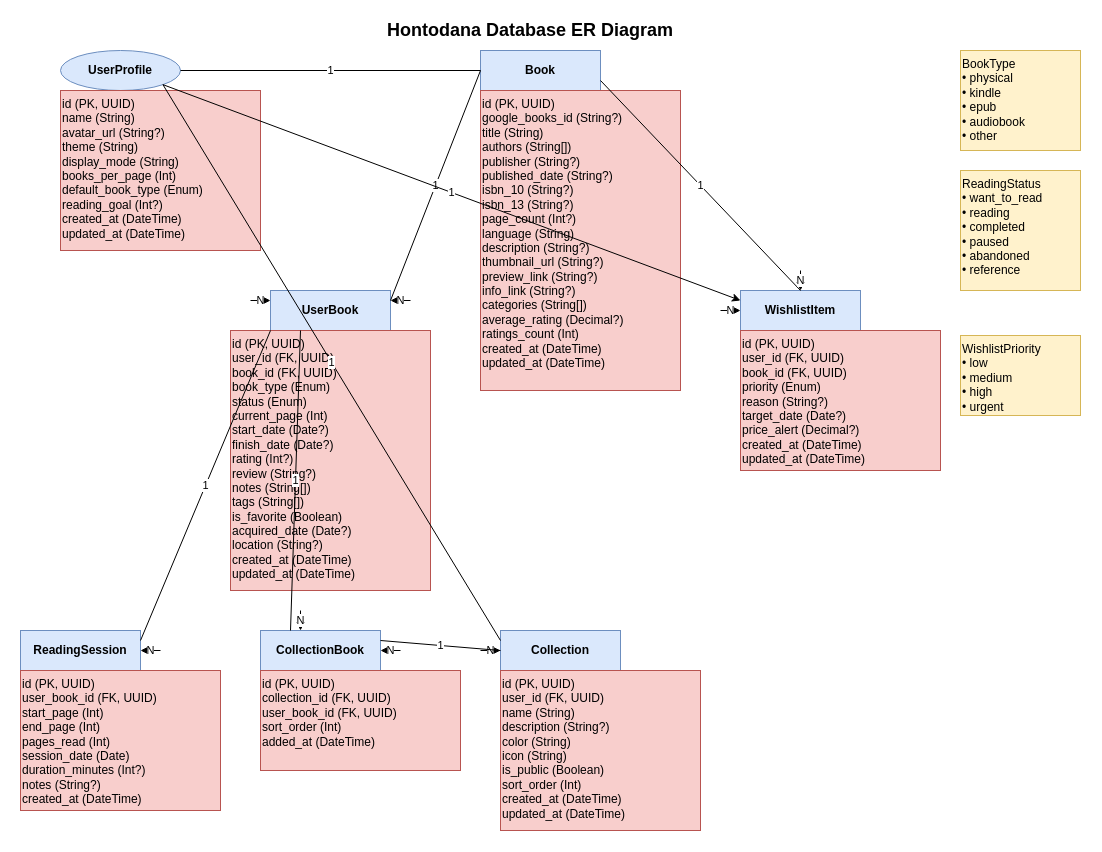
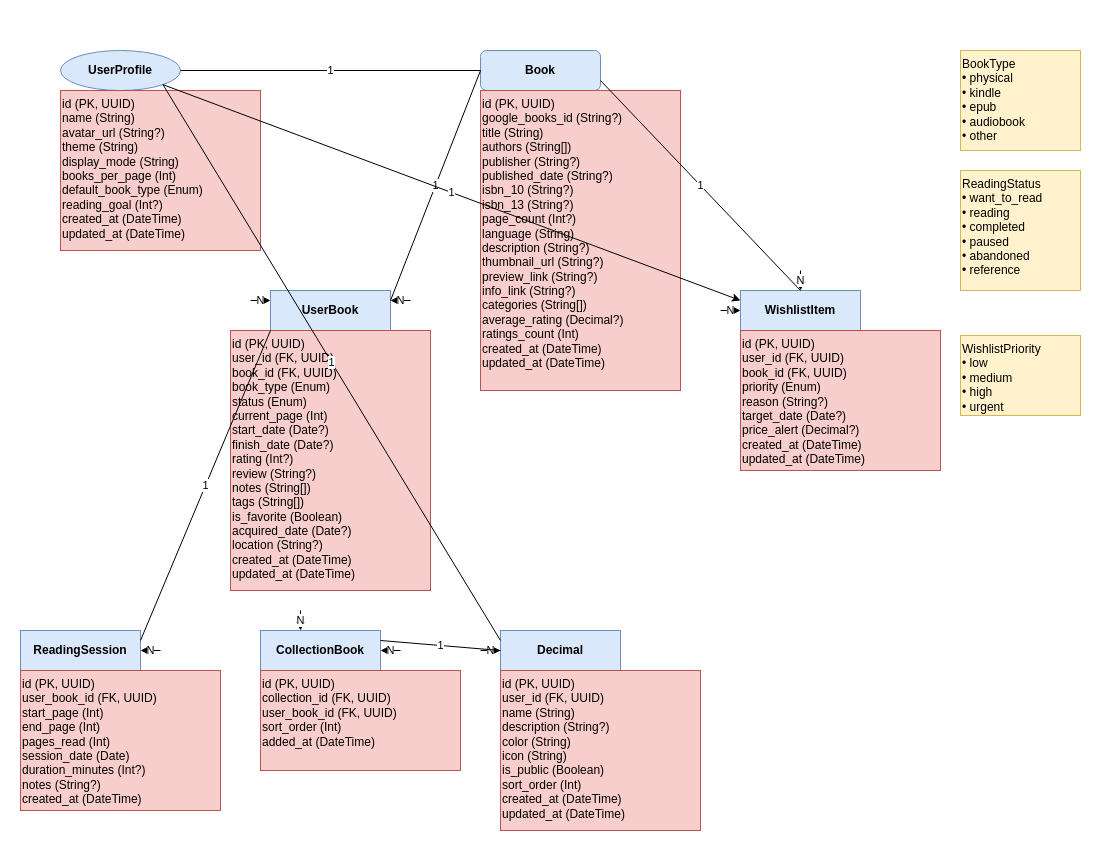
  <mxCell id="0" />
  <mxCell id="1" parent="0" />
  <mxCell id="2" value="UserProfile" style="ellipse;whiteSpace=wrap;html=1;fillColor=#dae8fc;strokeColor=#6c8ebf;fontStyle=1;" vertex="1" parent="1"><mxGeometry x="60" y="50" width="120" height="40" as="geometry" /></mxCell>
  <mxCell id="3" value="id (PK, UUID)&#10;name (String)&#10;avatar_url (String?)&#10;theme (String)&#10;display_mode (String)&#10;books_per_page (Int)&#10;default_book_type (Enum)&#10;reading_goal (Int?)&#10;created_at (DateTime)&#10;updated_at (DateTime)" style="rounded=0;whiteSpace=wrap;html=1;fillColor=#f8cecc;strokeColor=#b85450;align=left;verticalAlign=top" vertex="1" parent="1"><mxGeometry x="60" y="90" width="200" height="160" as="geometry" /></mxCell>
- <mxCell id="4" value="Book" style="rounded=0;whiteSpace=wrap;html=1;fillColor=#dae8fc;strokeColor=#6c8ebf;fontStyle=1" vertex="1" parent="1"><mxGeometry x="480" y="50" width="120" height="40" as="geometry" /></mxCell>
+ <mxCell id="4" value="Book" style="whiteSpace=wrap;html=1;fillColor=#dae8fc;strokeColor=#6c8ebf;fontStyle=1;rounded=1;" vertex="1" parent="1"><mxGeometry x="480" y="50" width="120" height="40" as="geometry" /></mxCell>
  <mxCell id="5" value="id (PK, UUID)&#10;google_books_id (String?)&#10;title (String)&#10;authors (String[])&#10;publisher (String?)&#10;published_date (String?)&#10;isbn_10 (String?)&#10;isbn_13 (String?)&#10;page_count (Int?)&#10;language (String)&#10;description (String?)&#10;thumbnail_url (String?)&#10;preview_link (String?)&#10;info_link (String?)&#10;categories (String[])&#10;average_rating (Decimal?)&#10;ratings_count (Int)&#10;created_at (DateTime)&#10;updated_at (DateTime)" style="rounded=0;whiteSpace=wrap;html=1;fillColor=#f8cecc;strokeColor=#b85450;align=left;verticalAlign=top" vertex="1" parent="1"><mxGeometry x="480" y="90" width="200" height="300" as="geometry" /></mxCell>
  <mxCell id="6" value="UserBook" style="rounded=0;whiteSpace=wrap;html=1;fillColor=#dae8fc;strokeColor=#6c8ebf;fontStyle=1" vertex="1" parent="1"><mxGeometry x="270" y="290" width="120" height="40" as="geometry" /></mxCell>
  <mxCell id="7" value="id (PK, UUID)&#10;user_id (FK, UUID)&#10;book_id (FK, UUID)&#10;book_type (Enum)&#10;status (Enum)&#10;current_page (Int)&#10;start_date (Date?)&#10;finish_date (Date?)&#10;rating (Int?)&#10;review (String?)&#10;notes (String[])&#10;tags (String[])&#10;is_favorite (Boolean)&#10;acquired_date (Date?)&#10;location (String?)&#10;created_at (DateTime)&#10;updated_at (DateTime)" style="rounded=0;whiteSpace=wrap;html=1;fillColor=#f8cecc;strokeColor=#b85450;align=left;verticalAlign=top" vertex="1" parent="1"><mxGeometry x="230" y="330" width="200" height="260" as="geometry" /></mxCell>
  <mxCell id="8" value="ReadingSession" style="rounded=0;whiteSpace=wrap;html=1;fillColor=#dae8fc;strokeColor=#6c8ebf;fontStyle=1" vertex="1" parent="1"><mxGeometry x="20" y="630" width="120" height="40" as="geometry" /></mxCell>
  <mxCell id="9" value="id (PK, UUID)&#10;user_book_id (FK, UUID)&#10;start_page (Int)&#10;end_page (Int)&#10;pages_read (Int)&#10;session_date (Date)&#10;duration_minutes (Int?)&#10;notes (String?)&#10;created_at (DateTime)" style="rounded=0;whiteSpace=wrap;html=1;fillColor=#f8cecc;strokeColor=#b85450;align=left;verticalAlign=top" vertex="1" parent="1"><mxGeometry x="20" y="670" width="200" height="140" as="geometry" /></mxCell>
  <mxCell id="10" value="WishlistItem" style="rounded=0;whiteSpace=wrap;html=1;fillColor=#dae8fc;strokeColor=#6c8ebf;fontStyle=1" vertex="1" parent="1"><mxGeometry x="740" y="290" width="120" height="40" as="geometry" /></mxCell>
  <mxCell id="11" value="id (PK, UUID)&#10;user_id (FK, UUID)&#10;book_id (FK, UUID)&#10;priority (Enum)&#10;reason (String?)&#10;target_date (Date?)&#10;price_alert (Decimal?)&#10;created_at (DateTime)&#10;updated_at (DateTime)" style="rounded=0;whiteSpace=wrap;html=1;fillColor=#f8cecc;strokeColor=#b85450;align=left;verticalAlign=top" vertex="1" parent="1"><mxGeometry x="740" y="330" width="200" height="140" as="geometry" /></mxCell>
- <mxCell id="12" value="Collection" style="rounded=0;whiteSpace=wrap;html=1;fillColor=#dae8fc;strokeColor=#6c8ebf;fontStyle=1" vertex="1" parent="1"><mxGeometry x="500" y="630" width="120" height="40" as="geometry" /></mxCell>
+ <mxCell id="12" value="Decimal" style="rounded=0;whiteSpace=wrap;html=1;fillColor=#dae8fc;strokeColor=#6c8ebf;fontStyle=1" vertex="1" parent="1"><mxGeometry x="500" y="630" width="120" height="40" as="geometry" /></mxCell>
  <mxCell id="13" value="id (PK, UUID)&#10;user_id (FK, UUID)&#10;name (String)&#10;description (String?)&#10;color (String)&#10;icon (String)&#10;is_public (Boolean)&#10;sort_order (Int)&#10;created_at (DateTime)&#10;updated_at (DateTime)" style="rounded=0;whiteSpace=wrap;html=1;fillColor=#f8cecc;strokeColor=#b85450;align=left;verticalAlign=top" vertex="1" parent="1"><mxGeometry x="500" y="670" width="200" height="160" as="geometry" /></mxCell>
  <mxCell id="14" value="CollectionBook" style="rounded=0;whiteSpace=wrap;html=1;fillColor=#dae8fc;strokeColor=#6c8ebf;fontStyle=1" vertex="1" parent="1"><mxGeometry x="260" y="630" width="120" height="40" as="geometry" /></mxCell>
  <mxCell id="15" value="id (PK, UUID)&#10;collection_id (FK, UUID)&#10;user_book_id (FK, UUID)&#10;sort_order (Int)&#10;added_at (DateTime)" style="rounded=0;whiteSpace=wrap;html=1;fillColor=#f8cecc;strokeColor=#b85450;align=left;verticalAlign=top" vertex="1" parent="1"><mxGeometry x="260" y="670" width="200" height="100" as="geometry" /></mxCell>
  <mxCell id="16" value="BookType&#10;• physical&#10;• kindle&#10;• epub&#10;• audiobook&#10;• other" style="rounded=0;whiteSpace=wrap;html=1;fillColor=#fff2cc;strokeColor=#d6b656;align=left;verticalAlign=top" vertex="1" parent="1"><mxGeometry x="960" y="50" width="120" height="100" as="geometry" /></mxCell>
  <mxCell id="17" value="ReadingStatus&#10;• want_to_read&#10;• reading&#10;• completed&#10;• paused&#10;• abandoned&#10;• reference" style="rounded=0;whiteSpace=wrap;html=1;fillColor=#fff2cc;strokeColor=#d6b656;align=left;verticalAlign=top" vertex="1" parent="1"><mxGeometry x="960" y="170" width="120" height="120" as="geometry" /></mxCell>
  <mxCell id="18" value="WishlistPriority&#10;• low&#10;• medium&#10;• high&#10;• urgent" style="rounded=0;whiteSpace=wrap;html=1;fillColor=#fff2cc;strokeColor=#d6b656;align=left;verticalAlign=top" vertex="1" parent="1"><mxGeometry x="960" y="335" width="120" height="80" as="geometry" /></mxCell>
  <mxCell id="19" value="1" style="endArrow=none;html=1;rounded=0;exitX=1;exitY=0.5;exitDx=0;exitDy=0;" edge="1" parent="1" source="2" target="4"><mxGeometry width="50" height="50" relative="1" as="geometry"><mxPoint x="180" y="70" as="sourcePoint" /><mxPoint x="270" y="300" as="targetPoint" /></mxGeometry></mxCell>
  <mxCell id="20" value="N" style="endArrow=classic;html=1;rounded=0;" edge="1" parent="1"><mxGeometry width="50" height="50" relative="1" as="geometry"><mxPoint x="250" y="300" as="sourcePoint" /><mxPoint x="270" y="300" as="targetPoint" /></mxGeometry></mxCell>
  <mxCell id="21" value="1" style="endArrow=none;html=1;rounded=0;exitX=0;exitY=0.5;exitDx=0;exitDy=0;entryX=1;entryY=0.25;entryDx=0;entryDy=0;" edge="1" parent="1" source="4" target="6"><mxGeometry width="50" height="50" relative="1" as="geometry"><mxPoint x="480" y="70" as="sourcePoint" /><mxPoint x="390" y="300" as="targetPoint" /></mxGeometry></mxCell>
  <mxCell id="22" value="N" style="endArrow=classic;html=1;rounded=0;" edge="1" parent="1"><mxGeometry width="50" height="50" relative="1" as="geometry"><mxPoint x="410" y="300" as="sourcePoint" /><mxPoint x="390" y="300" as="targetPoint" /></mxGeometry></mxCell>
  <mxCell id="23" value="1" style="endArrow=none;html=1;rounded=0;exitX=0;exitY=1;exitDx=0;exitDy=0;entryX=1;entryY=0.25;entryDx=0;entryDy=0;" edge="1" parent="1" source="6" target="8"><mxGeometry width="50" height="50" relative="1" as="geometry"><mxPoint x="270" y="590" as="sourcePoint" /><mxPoint x="140" y="650" as="targetPoint" /></mxGeometry></mxCell>
  <mxCell id="24" value="N" style="endArrow=classic;html=1;rounded=0;" edge="1" parent="1"><mxGeometry width="50" height="50" relative="1" as="geometry"><mxPoint x="160" y="650" as="sourcePoint" /><mxPoint x="140" y="650" as="targetPoint" /></mxGeometry></mxCell>
  <mxCell id="25" value="1" style="endArrow=classic;html=1;rounded=0;exitX=1;exitY=1;exitDx=0;exitDy=0;entryX=0;entryY=0.25;entryDx=0;entryDy=0;" edge="1" parent="1" source="2" target="10"><mxGeometry width="50" height="50" relative="1" as="geometry"><mxPoint x="180" y="90" as="sourcePoint" /><mxPoint x="740" y="310" as="targetPoint" /></mxGeometry></mxCell>
  <mxCell id="26" value="N" style="endArrow=classic;html=1;rounded=0;" edge="1" parent="1"><mxGeometry width="50" height="50" relative="1" as="geometry"><mxPoint x="720" y="310" as="sourcePoint" /><mxPoint x="740" y="310" as="targetPoint" /></mxGeometry></mxCell>
  <mxCell id="27" value="1" style="endArrow=none;html=1;rounded=0;exitX=1;exitY=0.75;exitDx=0;exitDy=0;entryX=0.5;entryY=0;entryDx=0;entryDy=0;" edge="1" parent="1" source="4" target="10"><mxGeometry width="50" height="50" relative="1" as="geometry"><mxPoint x="600" y="90" as="sourcePoint" /><mxPoint x="800" y="290" as="targetPoint" /></mxGeometry></mxCell>
  <mxCell id="28" value="N" style="endArrow=classic;html=1;rounded=0;" edge="1" parent="1"><mxGeometry width="50" height="50" relative="1" as="geometry"><mxPoint x="800" y="270" as="sourcePoint" /><mxPoint x="800" y="290" as="targetPoint" /></mxGeometry></mxCell>
  <mxCell id="29" value="1" style="endArrow=none;html=1;rounded=0;exitX=1;exitY=1;exitDx=0;exitDy=0;entryX=0;entryY=0.25;entryDx=0;entryDy=0;" edge="1" parent="1" source="2" target="12"><mxGeometry width="50" height="50" relative="1" as="geometry"><mxPoint x="180" y="250" as="sourcePoint" /><mxPoint x="500" y="650" as="targetPoint" /></mxGeometry></mxCell>
  <mxCell id="30" value="N" style="endArrow=classic;html=1;rounded=0;" edge="1" parent="1"><mxGeometry width="50" height="50" relative="1" as="geometry"><mxPoint x="480" y="650" as="sourcePoint" /><mxPoint x="500" y="650" as="targetPoint" /></mxGeometry></mxCell>
  <mxCell id="31" value="1" style="endArrow=none;html=1;rounded=0;exitX=0;exitY=0.5;exitDx=0;exitDy=0;entryX=1;entryY=0.25;entryDx=0;entryDy=0;" edge="1" parent="1" source="12" target="14"><mxGeometry width="50" height="50" relative="1" as="geometry"><mxPoint x="500" y="650" as="sourcePoint" /><mxPoint x="380" y="650" as="targetPoint" /></mxGeometry></mxCell>
  <mxCell id="32" value="N" style="endArrow=classic;html=1;rounded=0;" edge="1" parent="1"><mxGeometry width="50" height="50" relative="1" as="geometry"><mxPoint x="400" y="650" as="sourcePoint" /><mxPoint x="380" y="650" as="targetPoint" /></mxGeometry></mxCell>
- <mxCell id="33" value="1" style="endArrow=none;html=1;rounded=0;exitX=0.25;exitY=1;exitDx=0;exitDy=0;entryX=0.25;entryY=0;entryDx=0;entryDy=0;" edge="1" parent="1" source="6" target="14"><mxGeometry width="50" height="50" relative="1" as="geometry"><mxPoint x="300" y="590" as="sourcePoint" /><mxPoint x="300" y="630" as="targetPoint" /></mxGeometry></mxCell>
  <mxCell id="34" value="N" style="endArrow=classic;html=1;rounded=0;" edge="1" parent="1"><mxGeometry width="50" height="50" relative="1" as="geometry"><mxPoint x="300" y="610" as="sourcePoint" /><mxPoint x="300" y="630" as="targetPoint" /></mxGeometry></mxCell>
- <mxCell id="35" value="Hontodana Database ER Diagram" style="text;html=1;strokeColor=none;fillColor=none;align=center;verticalAlign=middle;whiteSpace=wrap;rounded=0;fontSize=18;fontStyle=1" vertex="1" parent="1"><mxGeometry x="380" y="20" width="300" height="20" as="geometry" /></mxCell>
